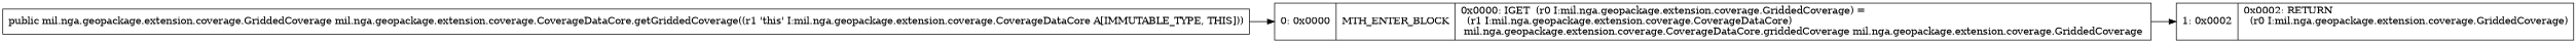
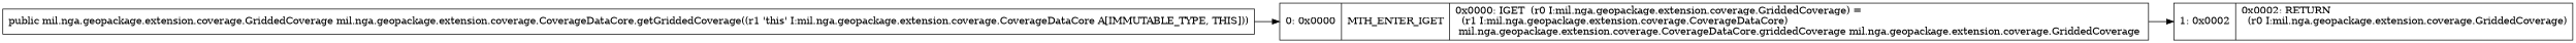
  digraph {
    rankdir=LR
    node [shape=record]
-   n1 [label="{0\:\ 0x0000|MTH_ENTER_BLOCK\l|0x0000: IGET  (r0 I:mil.nga.geopackage.extension.coverage.GriddedCoverage) = \l  (r1 I:mil.nga.geopackage.extension.coverage.CoverageDataCore)\l mil.nga.geopackage.extension.coverage.CoverageDataCore.griddedCoverage mil.nga.geopackage.extension.coverage.GriddedCoverage \l}"]
+   n1 [label="{0\:\ 0x0000|MTH_ENTER_IGET\l|0x0000: IGET  (r0 I:mil.nga.geopackage.extension.coverage.GriddedCoverage) = \l  (r1 I:mil.nga.geopackage.extension.coverage.CoverageDataCore)\l mil.nga.geopackage.extension.coverage.CoverageDataCore.griddedCoverage mil.nga.geopackage.extension.coverage.GriddedCoverage \l}"]
    n2 [label="{1\:\ 0x0002|0x0002: RETURN  \l  (r0 I:mil.nga.geopackage.extension.coverage.GriddedCoverage)\l \l}"]
    n3 [label="{public mil.nga.geopackage.extension.coverage.GriddedCoverage mil.nga.geopackage.extension.coverage.CoverageDataCore.getGriddedCoverage((r1 'this' I:mil.nga.geopackage.extension.coverage.CoverageDataCore A[IMMUTABLE_TYPE, THIS])) }"]
    n1 -> n2
    n3 -> n1
  }
